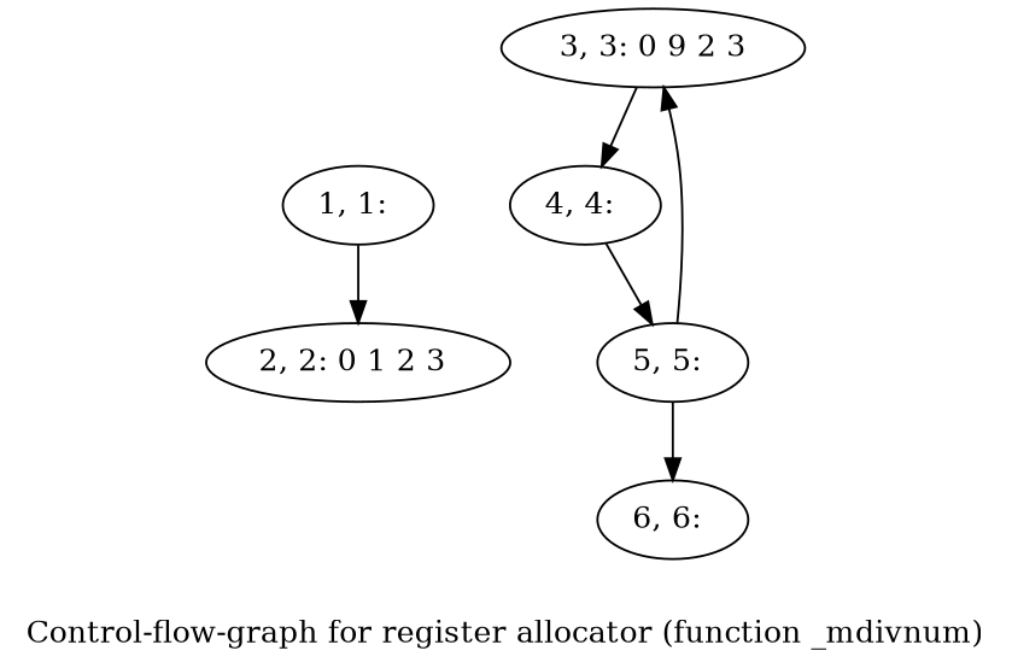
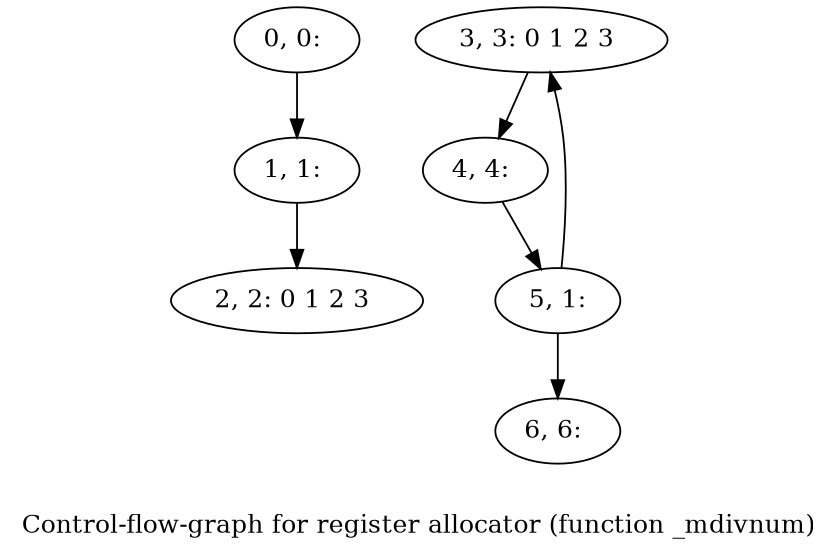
  digraph {
    label="Control-flow-graph for register allocator (function _mdivnum)"
+   n1 [label="0, 0: "]
    n2 [label="1, 1: "]
    n3 [label="2, 2: 0 1 2 3 "]
-   n4 [label="3, 3: 0 9 2 3"]
+   n4 [label="3, 3: 0 1 2 3 "]
    n5 [label="4, 4: "]
-   n6 [label="5, 5: "]
+   n6 [label="5, 1:"]
    n7 [label="6, 6: "]
+   n1 -> n2
    n2 -> n3
    n4 -> n5
    n5 -> n6
    n6 -> n4
    n6 -> n7
  }
